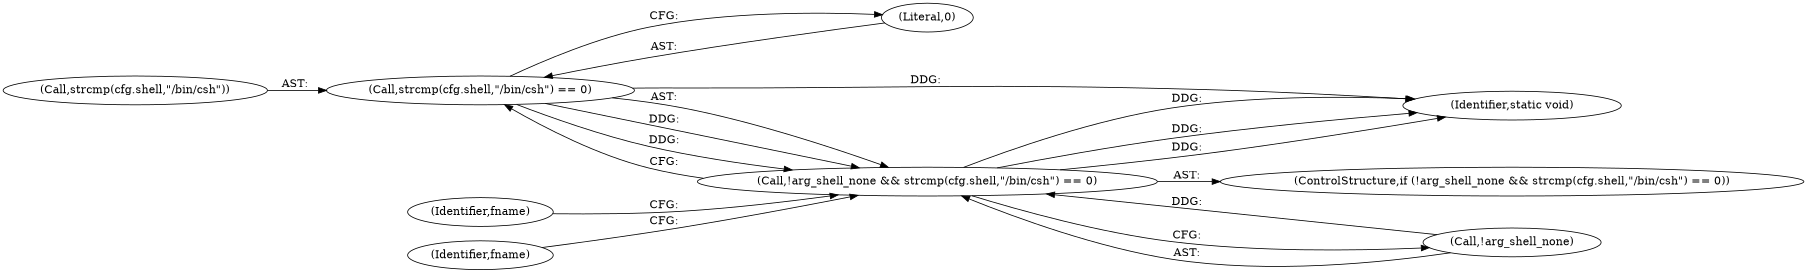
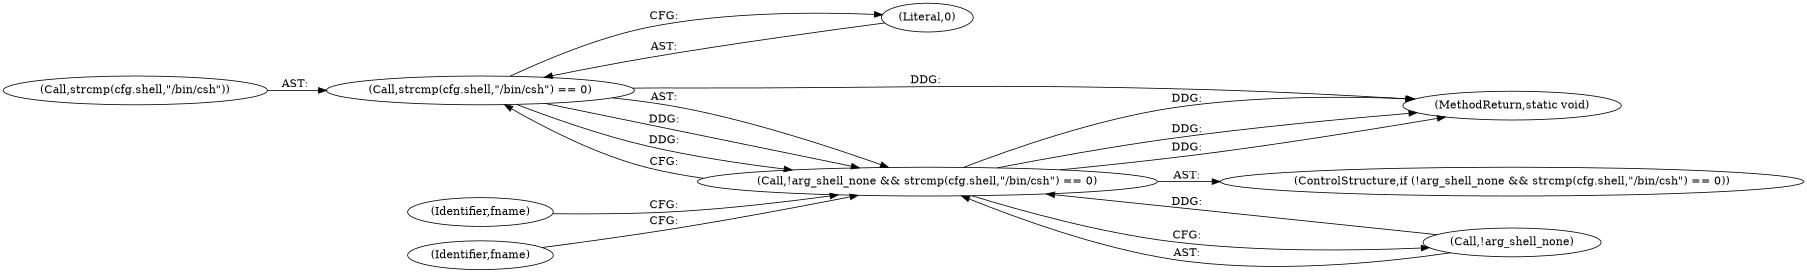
  digraph {
    rankdir=LR
    n1 [label="(Call,strcmp(cfg.shell,\"/bin/csh\") == 0)"]
    n2 [label="(Call,!arg_shell_none && strcmp(cfg.shell,\"/bin/csh\") == 0)"]
    n3 [label="(Literal,0)"]
-   n4 [label="(Identifier,static void)"]
+   n4 [label="(MethodReturn,static void)"]
    n5 [label="(ControlStructure,if (!arg_shell_none && strcmp(cfg.shell,\"/bin/csh\") == 0))"]
    n6 [label="(Call,!arg_shell_none)"]
    n7 [label="(Identifier,fname)"]
    n8 [label="(Call,strcmp(cfg.shell,\"/bin/csh\"))"]
    n9 [label="(Identifier,fname)"]
    n1 -> n2 [label="AST: "]
    n1 -> n2 [label="DDG: "]
    n1 -> n2 [label="DDG: "]
    n1 -> n3 [label="CFG: "]
    n1 -> n4 [label="DDG: "]
    n2 -> n1 [label="CFG: "]
    n2 -> n4 [label="DDG: "]
    n2 -> n4 [label="DDG: "]
    n2 -> n4 [label="DDG: "]
    n2 -> n5 [label="AST: "]
    n2 -> n6 [label="CFG: "]
    n3 -> n1 [label="AST: "]
    n6 -> n2 [label="AST: "]
    n6 -> n2 [label="DDG: "]
    n7 -> n2 [label="CFG: "]
    n8 -> n1 [label="AST: "]
    n9 -> n2 [label="CFG: "]
  }
